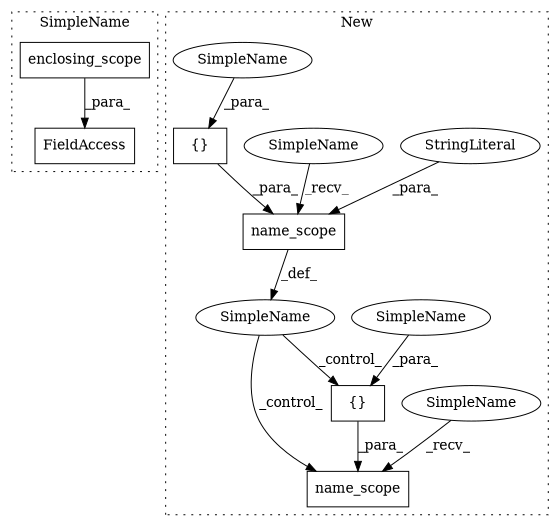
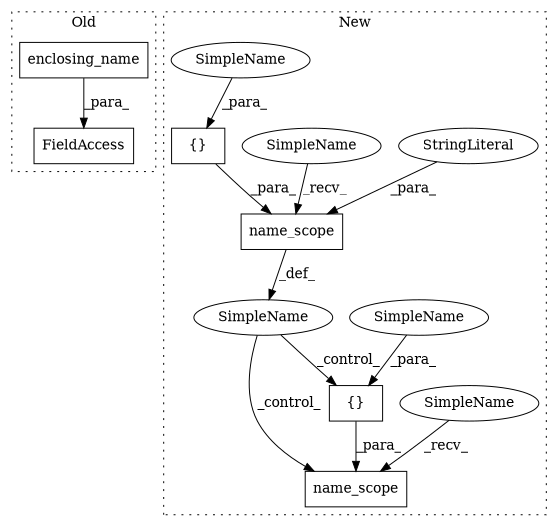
  digraph {
    fontname="DejaVu Serif"
    node [a=42 fontname="DejaVu Serif" l="1,1" shape=box]
    edge [fontname="DejaVu Serif"]
-   n1 [a=32 l="16,1" label=enclosing_scope s="4707,4737"]
+   n1 [a=32 l="16,1" label=enclosing_name s="4707,4737"]
    n2 [a=22 l=9 label=FieldAccess s=4723]
    n3 [a=4 label="{}" s="5144,5152"]
    n4 [a=32 l="11,1" label=name_scope s="5103,5153"]
    n5 [a=45 l=15 label=StringLiteral s=5119 shape=ellipse]
    n6 [a=32 l="11,1" label=name_scope s="5351,5403"]
    n7 [a=4 label="{}" s="5394,5402"]
    n8 [label=SimpleName shape=ellipse l=""]
    n9 [l=10 label=SimpleName s=5340 shape=ellipse]
    n10 [l=10 label=SimpleName s=5092 shape=ellipse]
    n11 [l=7 label=SimpleName s=5395 shape=ellipse]
    n12 [l=7 label=SimpleName s=5145 shape=ellipse]
    subgraph cluster_1 {
-     label=SimpleName
+     label=Old
      style=dotted
      n1
      n2
    }
    subgraph cluster_2 {
      label=New
      style=dotted
      n3
      n4
      n5
      n6
      n7
      n8
      n9
      n10
      n11
      n12
    }
    n1 -> n2 [label=_para_]
    n3 -> n4 [label=_para_]
    n4 -> n8 [label=_def_]
    n5 -> n4 [label=_para_]
    n7 -> n6 [label=_para_]
    n8 -> n6 [label=_control_]
    n8 -> n7 [label=_control_]
    n9 -> n6 [label=_recv_]
    n10 -> n4 [label=_recv_]
    n11 -> n7 [label=_para_]
    n12 -> n3 [label=_para_]
  }
